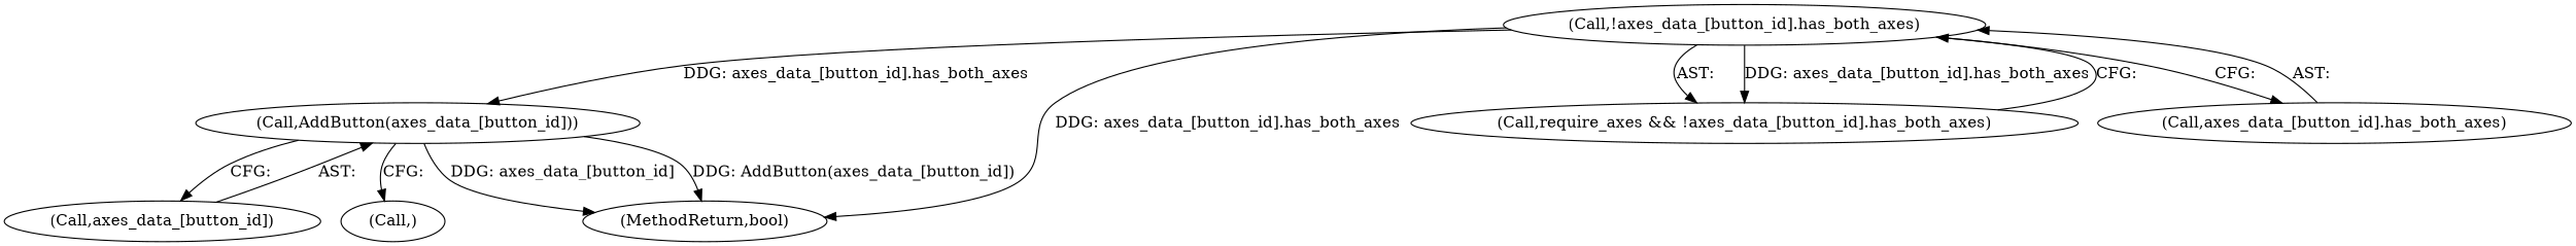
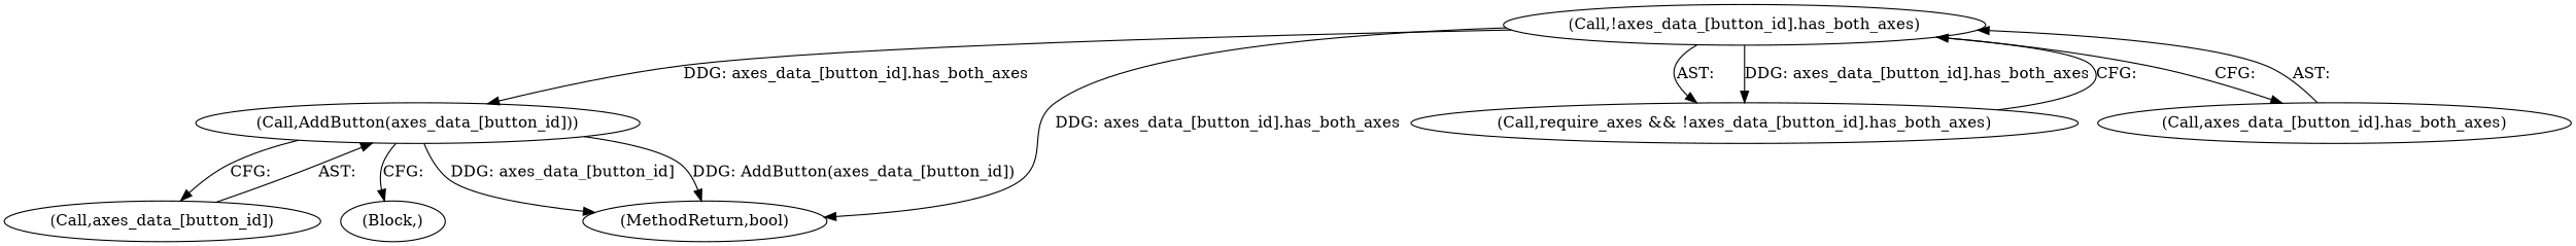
  digraph {
    n1 [label="(Call,AddButton(axes_data_[button_id]))"]
    n2 [label="(MethodReturn,bool)"]
    n3 [label="(Call,axes_data_[button_id])"]
-   n4 [label="(Call,)"]
+   n4 [label="(Block,)"]
    n5 [label="(Call,!axes_data_[button_id].has_both_axes)"]
    n6 [label="(Call,require_axes && !axes_data_[button_id].has_both_axes)"]
    n7 [label="(Call,axes_data_[button_id].has_both_axes)"]
    n1 -> n2 [label="DDG: AddButton(axes_data_[button_id])"]
    n1 -> n2 [label="DDG: axes_data_[button_id]"]
    n1 -> n3 [label="CFG: "]
    n1 -> n4 [label="CFG: "]
    n3 -> n1 [label="AST: "]
    n5 -> n1 [label="DDG: axes_data_[button_id].has_both_axes"]
    n5 -> n2 [label="DDG: axes_data_[button_id].has_both_axes"]
    n5 -> n6 [label="AST: "]
    n5 -> n6 [label="DDG: axes_data_[button_id].has_both_axes"]
    n5 -> n7 [label="CFG: "]
    n6 -> n5 [label="CFG: "]
    n7 -> n5 [label="AST: "]
  }
